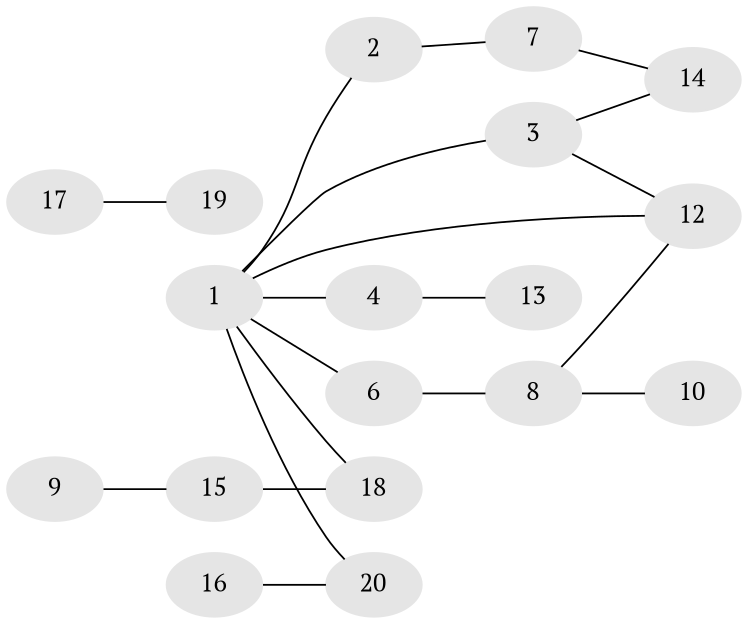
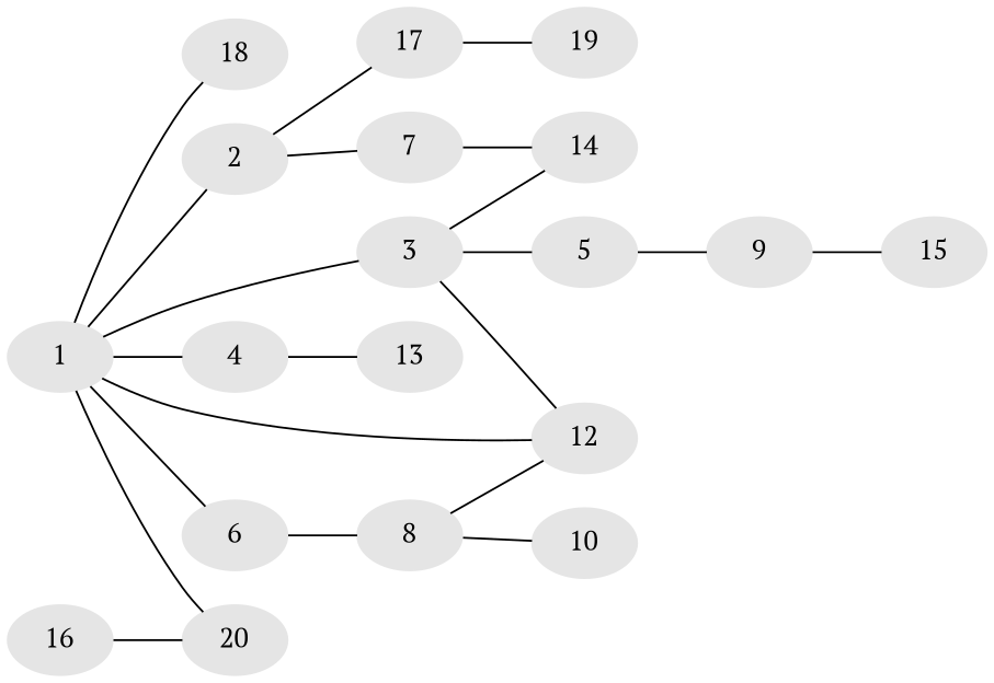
  graph {
    fontname="PT Serif"
    rankdir=LR
    node [color=gray90 fontname="PT Serif" style=filled]
    edge [fontname="PT Serif"]
    1
    2
    3
    4
    6
    12
    18
    20
    7
    17
+   5
    14
    13
    8
    19
    9
    15
    10
    16
    1 -- 2
    1 -- 3
    1 -- 4
    1 -- 6
    1 -- 12
    1 -- 18
    1 -- 20
    2 -- 7
+   2 -- 17
    3 -- 12
+   3 -- 5
    3 -- 14
    4 -- 13
    6 -- 8
    7 -- 14
    17 -- 19
+   5 -- 9
    8 -- 12
    8 -- 10
    9 -- 15
-   15 -- 18
    16 -- 20
  }
